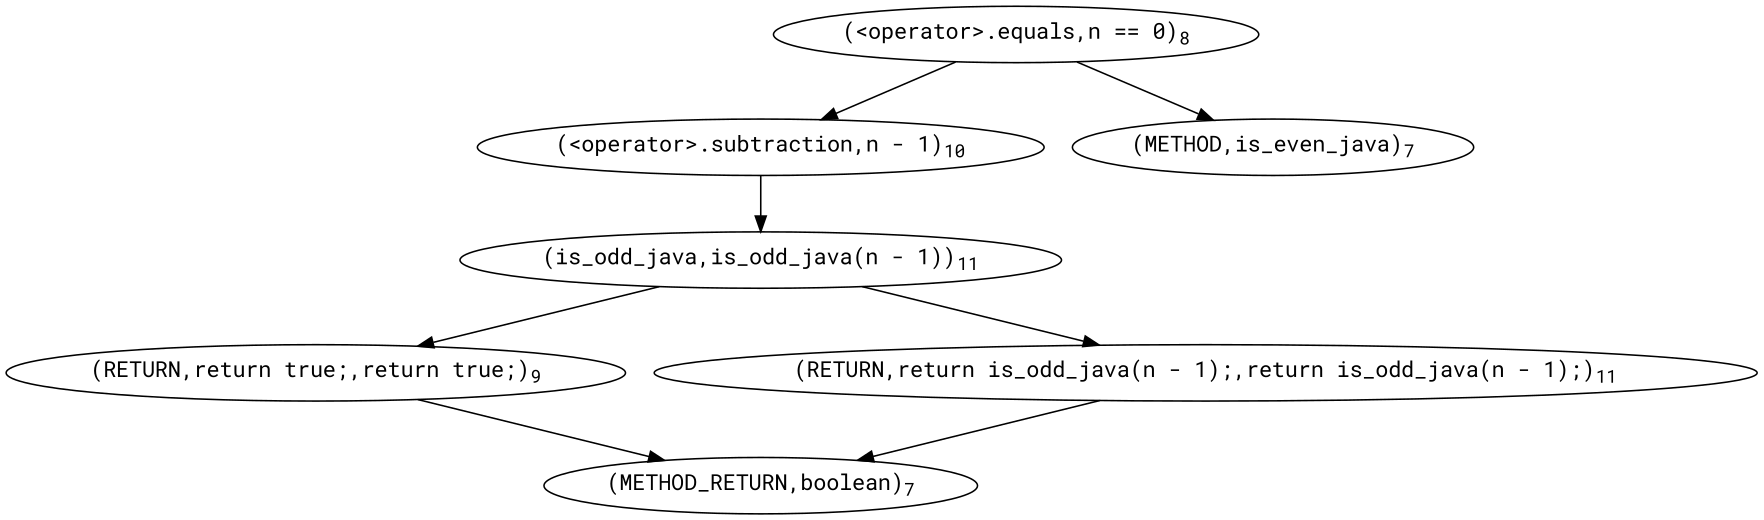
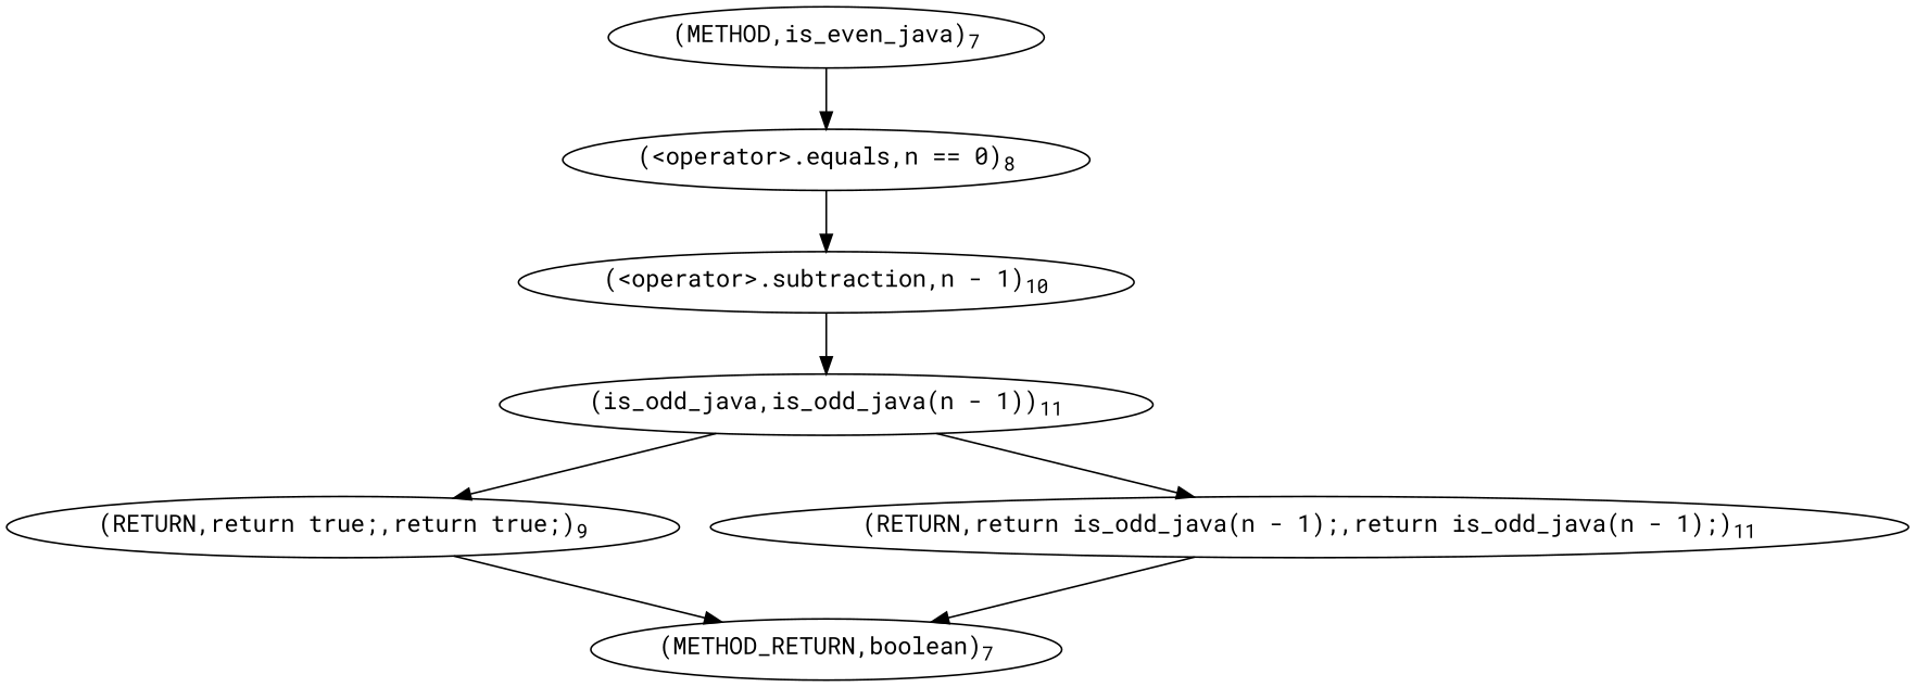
  digraph {
    fontname="Roboto Mono"
    node [fontname="Roboto Mono"]
    edge [fontname="Roboto Mono"]
    n1 [label=<(&lt;operator&gt;.equals,n == 0)<SUB>8</SUB>>]
    n2 [label=<(&lt;operator&gt;.subtraction,n - 1)<SUB>10</SUB>>]
    n3 [label=<(RETURN,return true;,return true;)<SUB>9</SUB>>]
    n4 [label=<(METHOD_RETURN,boolean)<SUB>7</SUB>>]
    n5 [label=<(is_odd_java,is_odd_java(n - 1))<SUB>11</SUB>>]
    n6 [label=<(RETURN,return is_odd_java(n - 1);,return is_odd_java(n - 1);)<SUB>11</SUB>>]
    n7 [label=<(METHOD,is_even_java)<SUB>7</SUB>>]
    n1 -> n2
    n2 -> n5
    n3 -> n4
    n5 -> n3
    n5 -> n6
    n6 -> n4
-   n1 -> n7
+   n7 -> n1
  }
